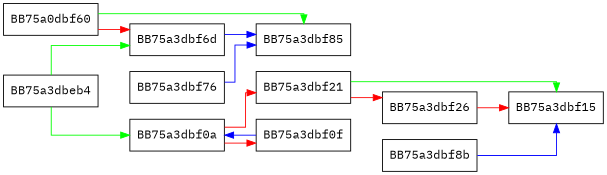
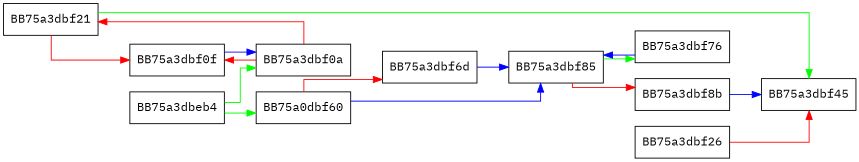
  digraph {
    fontname="IBM Plex Mono"
    rankdir=LR
    splines=ortho
    node [fontname="IBM Plex Mono" shape=box]
    edge [color=red fontname="IBM Plex Mono"]
    n1 [label=BB75a0dbf60]
    BB75a3dbeb4
    BB75a3dbf0a
    n4 [label=BB75a3dbf85]
    BB75a3dbf6d
    BB75a3dbf21
    BB75a3dbf0f
    BB75a3dbf76
    BB75a3dbf8b
-   BB75a3dbf45 [label=BB75a3dbf15]
+   BB75a3dbf45
    BB75a3dbf26
-   n1 -> n4 [color=green]
+   n1 -> n4 [color=blue]
    n1 -> BB75a3dbf6d
-   BB75a3dbeb4 -> BB75a3dbf6d [color=green]
+   BB75a3dbeb4 -> n1 [color=green]
    BB75a3dbeb4 -> BB75a3dbf0a [color=green]
    BB75a3dbf0a -> BB75a3dbf21
    BB75a3dbf0a -> BB75a3dbf0f
+   n4 -> BB75a3dbf76 [color=green]
+   n4 -> BB75a3dbf8b
    BB75a3dbf6d -> n4 [color=blue]
    BB75a3dbf21 -> BB75a3dbf45 [color=green]
-   BB75a3dbf21 -> BB75a3dbf26
+   BB75a3dbf21 -> BB75a3dbf0f
    BB75a3dbf0f -> BB75a3dbf0a [color=blue]
    BB75a3dbf76 -> n4 [color=blue]
    BB75a3dbf8b -> BB75a3dbf45 [color=blue]
    BB75a3dbf26 -> BB75a3dbf45
  }
